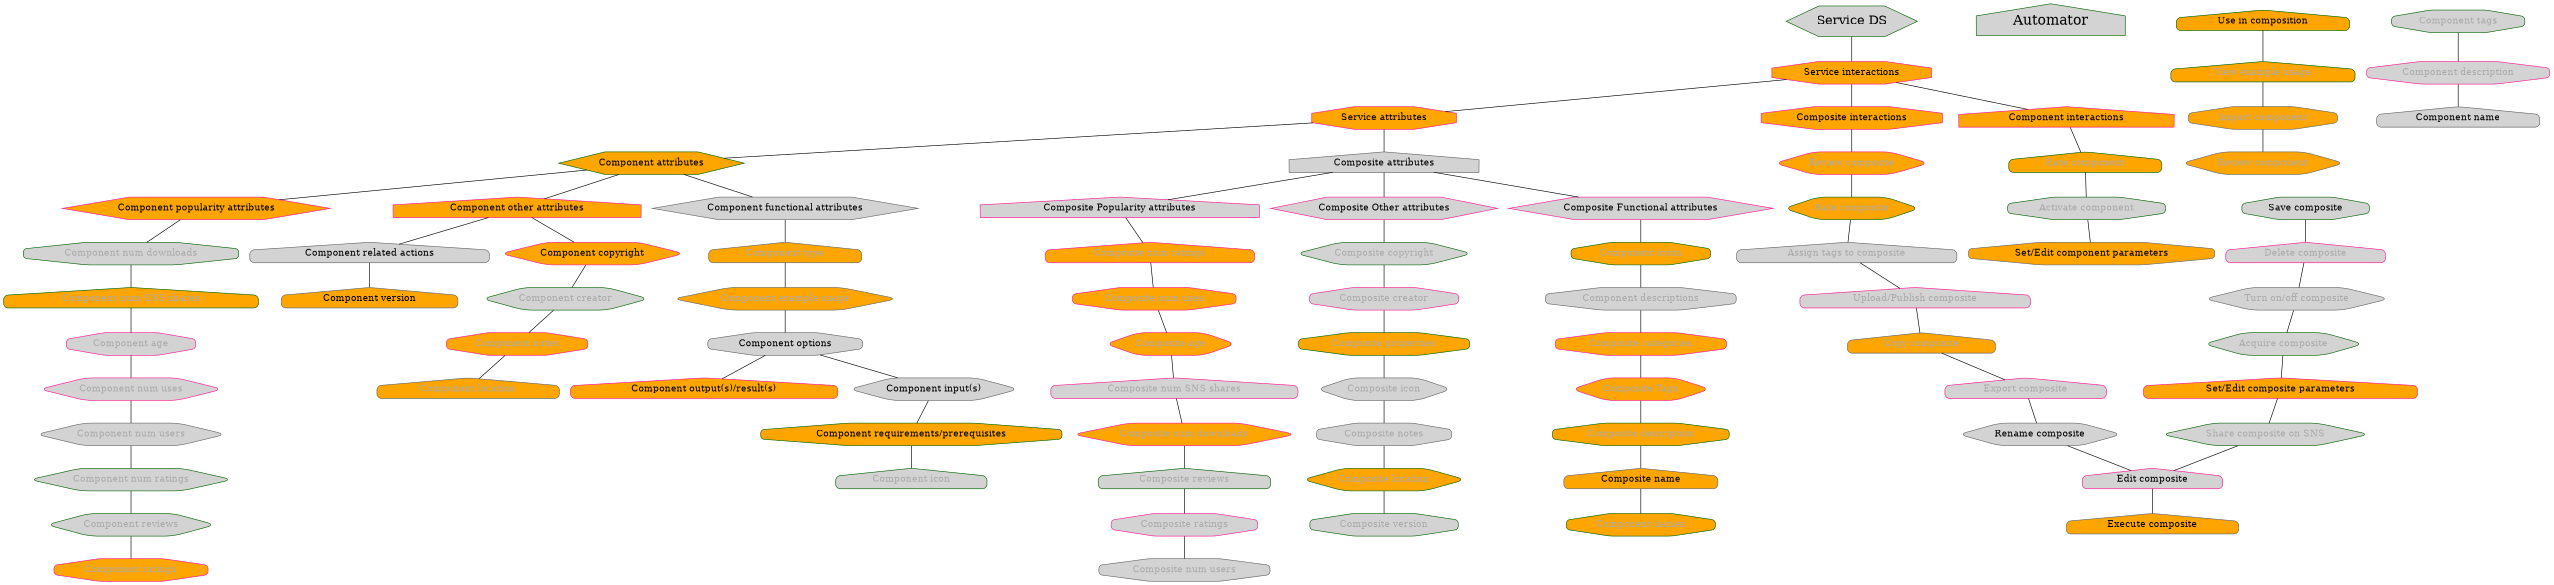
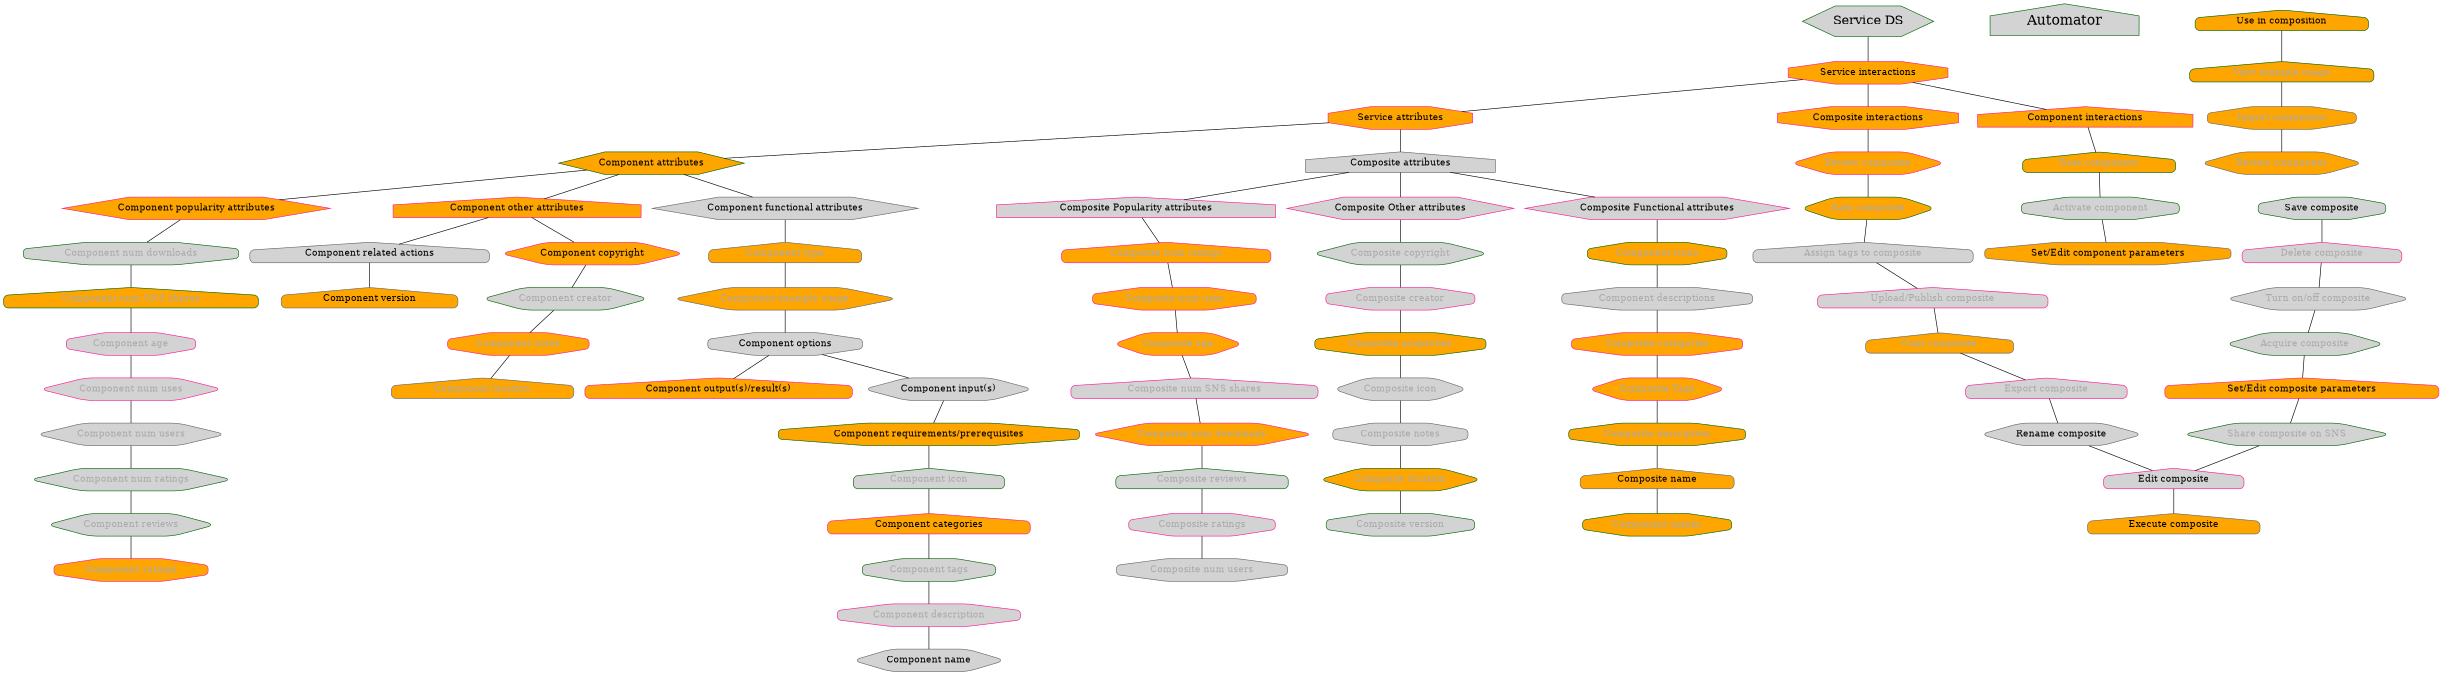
  digraph {
    node [color=deeppink fillcolor=lightgrey fontsize=15 shape=hexagon style="rounded,filled" fontcolor="#AAAAAA"]
    edge [arrowhead=none]
    "Service DS" [color=darkgreen fontsize=20 style=filled fontcolor=""]
    "Service interactions" [fillcolor=orange fontcolor="#000000" shape=octagon style=filled]
    "Service attributes" [fillcolor=orange fontcolor="#000000" shape=octagon style=filled]
    "Composite interactions" [fillcolor=orange fontcolor="#000000" shape=octagon style=filled]
    "Component interactions" [fillcolor=orange fontcolor="#000000" shape=house style=filled]
    Automator [color=darkgreen fontcolor="#000000" fontsize=22 shape=house style=filled]
    "Component attributes" [color=darkgreen fillcolor=orange fontcolor="#000000" style=filled]
    "Composite attributes" [color=gray40 fontcolor="#000000" shape=house style=filled]
    "Review composite" [fillcolor=orange]
    "Rate component" [color=darkgreen fillcolor=orange shape=house]
    "Component popularity attributes" [fillcolor=orange fontcolor="#000000" style=filled]
    "Component other attributes" [fillcolor=orange fontcolor="#000000" shape=house style=filled]
    "Component functional attributes" [color=gray40 fontcolor="#000000" style=filled]
    "Component num downloads" [color=darkgreen shape=octagon]
    "Component related actions" [color=gray40 fontcolor="#000000" shape=house]
    "Component copyright" [fillcolor=orange fontcolor="#000000"]
    "Component type" [color=gray40 fillcolor=orange shape=house]
    "Composite Popularity attributes" [fontcolor="#000000" shape=house style=filled]
    "Composite Other attributes" [fontcolor="#000000" style=filled]
    "Composite Functional attributes" [fontcolor="#000000" style=filled]
    "Composite num ratings" [fillcolor=orange shape=house]
    "Composite copyright" [color=darkgreen]
    "Component icons" [color=darkgreen fillcolor=orange shape=octagon]
    "Composite num uses" [fillcolor=orange shape=octagon]
    "Composite creator" [shape=octagon]
    "Component descriptions" [color=gray40 shape=octagon]
    "Rate composite" [color=darkgreen fillcolor=orange]
    "Activate component" [color=darkgreen shape=octagon]
    "Component num SNS shares" [color=darkgreen fillcolor=orange shape=house]
    "Component version" [color=gray40 fillcolor=orange fontcolor="#000000" shape=house]
    "Component example usage" [color=gray40 fillcolor=orange]
    "Component creator" [color=darkgreen]
    "Component options" [color=gray40 fontcolor="#000000" shape=octagon]
    "Component output(s)/result(s)" [fillcolor=orange fontcolor="#000000" shape=house]
    "Component input(s)" [color=gray40 fontcolor="#000000"]
    "Component requirements/prerequisites" [color=darkgreen fillcolor=orange fontcolor="#000000" shape=octagon]
    "Component icon" [color=darkgreen shape=house]
+   "Component categories" [fillcolor=orange fontcolor="#000000" shape=house]
    "Composite name" [color=gray40 fillcolor=orange fontcolor="#000000" shape=house]
    "Component names" [color=darkgreen fillcolor=orange shape=octagon]
    "Rename composite" [color=gray40 fontcolor="#000000"]
    "Edit composite" [fontcolor="#000000" shape=house]
    "Save composite" [color=darkgreen fontcolor="#000000" shape=octagon]
    "Delete composite" [shape=house]
    "Turn on/off composite" [color=gray40]
    "Set/Edit composite parameters" [fillcolor=orange fontcolor="#000000" shape=house]
    "Share composite on SNS" [color=darkgreen]
    "Execute composite" [color=gray40 fillcolor=orange fontcolor="#000000" shape=house]
    "Set/Edit component parameters" [color=gray40 fillcolor=orange fontcolor="#000000" shape=octagon]
    "Use in composition" [color=darkgreen fillcolor=orange fontcolor="#000000" shape=house]
    "View example usage" [color=darkgreen fillcolor=orange shape=house]
    "Import component" [color=gray40 fillcolor=orange shape=octagon]
    "Component notes" [fillcolor=orange shape=octagon]
    "Component tags" [color=darkgreen shape=octagon]
    "Component description" [shape=octagon]
-   "Component name" [color=gray40 fontcolor="#000000" shape=house]
+   "Component name" [color=gray40 fontcolor="#000000"]
    "Composite age" [fillcolor=orange]
    "Assign tags to composite" [color=gray40 shape=house]
    "Upload/Publish composite" [shape=house]
    "Component age" [shape=octagon]
    "Component num uses"
    "Component num users" [color=gray40]
    "Component num ratings" [color=darkgreen]
    "Copy composite" [color=gray40 fillcolor=orange shape=house]
    "Component reviews" [color=darkgreen]
    "Component ratings" [fillcolor=orange shape=octagon]
    "Composite properties" [color=darkgreen fillcolor=orange shape=octagon]
    "Composite icon" [color=gray40]
    "Composite notes" [color=gray40 shape=octagon]
    "Composite location" [color=darkgreen fillcolor=orange]
    "Composite categories" [fillcolor=orange shape=octagon]
    "Composite Tags" [fillcolor=orange]
    "Composite description" [color=darkgreen fillcolor=orange shape=octagon]
    "Composite num SNS shares" [shape=house]
    "Composite num downloads" [fillcolor=orange]
    "Composite reviews" [color=darkgreen shape=house]
    "Composite ratings" [shape=octagon]
    "Composite num users" [color=gray40 shape=octagon]
    "Export composite" [shape=house]
    "Acquire composite" [color=darkgreen]
    "Composite version" [color=darkgreen shape=octagon]
    "Component location" [color=gray40 fillcolor=orange shape=house]
    "Review component" [color=gray40 fillcolor=orange]
    "Service DS" -> "Service interactions"
    "Service interactions" -> "Service attributes"
    "Service interactions" -> "Composite interactions"
    "Service interactions" -> "Component interactions"
    "Service attributes" -> "Component attributes"
    "Service attributes" -> "Composite attributes"
    "Composite interactions" -> "Review composite"
    "Component interactions" -> "Rate component"
    "Component attributes" -> "Component popularity attributes"
    "Component attributes" -> "Component other attributes"
    "Component attributes" -> "Component functional attributes"
    "Composite attributes" -> "Composite Popularity attributes"
    "Composite attributes" -> "Composite Other attributes"
    "Composite attributes" -> "Composite Functional attributes"
    "Review composite" -> "Rate composite"
    "Rate component" -> "Activate component"
    "Component popularity attributes" -> "Component num downloads"
    "Component other attributes" -> "Component related actions"
    "Component other attributes" -> "Component copyright"
    "Component functional attributes" -> "Component type"
    "Component num downloads" -> "Component num SNS shares"
    "Component related actions" -> "Component version"
    "Component copyright" -> "Component creator"
    "Component type" -> "Component example usage"
    "Composite Popularity attributes" -> "Composite num ratings"
    "Composite Other attributes" -> "Composite copyright"
    "Composite Functional attributes" -> "Component icons"
    "Composite num ratings" -> "Composite num uses"
    "Composite copyright" -> "Composite creator"
    "Component icons" -> "Component descriptions"
    "Composite num uses" -> "Composite age"
    "Composite creator" -> "Composite properties"
    "Component descriptions" -> "Composite categories"
    "Rate composite" -> "Assign tags to composite"
    "Activate component" -> "Set/Edit component parameters"
    "Component num SNS shares" -> "Component age"
    "Component example usage" -> "Component options"
    "Component creator" -> "Component notes"
    "Component options" -> "Component output(s)/result(s)"
    "Component options" -> "Component input(s)"
    "Component input(s)" -> "Component requirements/prerequisites"
    "Component requirements/prerequisites" -> "Component icon"
+   "Component icon" -> "Component categories"
+   "Component categories" -> "Component tags"
    "Composite name" -> "Component names"
    "Rename composite" -> "Edit composite"
    "Edit composite" -> "Execute composite"
    "Save composite" -> "Delete composite"
    "Delete composite" -> "Turn on/off composite"
    "Turn on/off composite" -> "Acquire composite"
    "Set/Edit composite parameters" -> "Share composite on SNS"
    "Share composite on SNS" -> "Edit composite"
    "Use in composition" -> "View example usage"
    "View example usage" -> "Import component"
    "Import component" -> "Review component"
    "Component notes" -> "Component location"
    "Component tags" -> "Component description"
    "Component description" -> "Component name"
    "Composite age" -> "Composite num SNS shares"
    "Assign tags to composite" -> "Upload/Publish composite"
    "Upload/Publish composite" -> "Copy composite"
    "Component age" -> "Component num uses"
    "Component num uses" -> "Component num users"
    "Component num users" -> "Component num ratings"
    "Component num ratings" -> "Component reviews"
    "Copy composite" -> "Export composite"
    "Component reviews" -> "Component ratings"
    "Composite properties" -> "Composite icon"
    "Composite icon" -> "Composite notes"
    "Composite notes" -> "Composite location"
    "Composite location" -> "Composite version"
    "Composite categories" -> "Composite Tags"
    "Composite Tags" -> "Composite description"
    "Composite description" -> "Composite name"
    "Composite num SNS shares" -> "Composite num downloads"
    "Composite num downloads" -> "Composite reviews"
    "Composite reviews" -> "Composite ratings"
    "Composite ratings" -> "Composite num users"
    "Export composite" -> "Rename composite"
    "Acquire composite" -> "Set/Edit composite parameters"
  }
